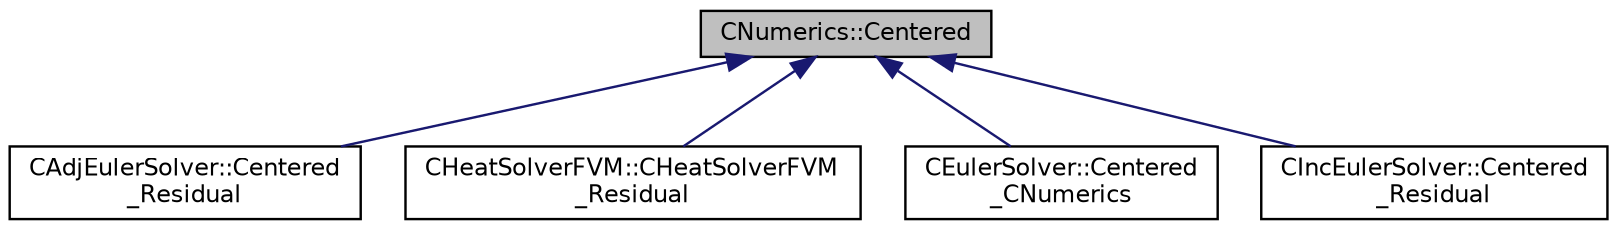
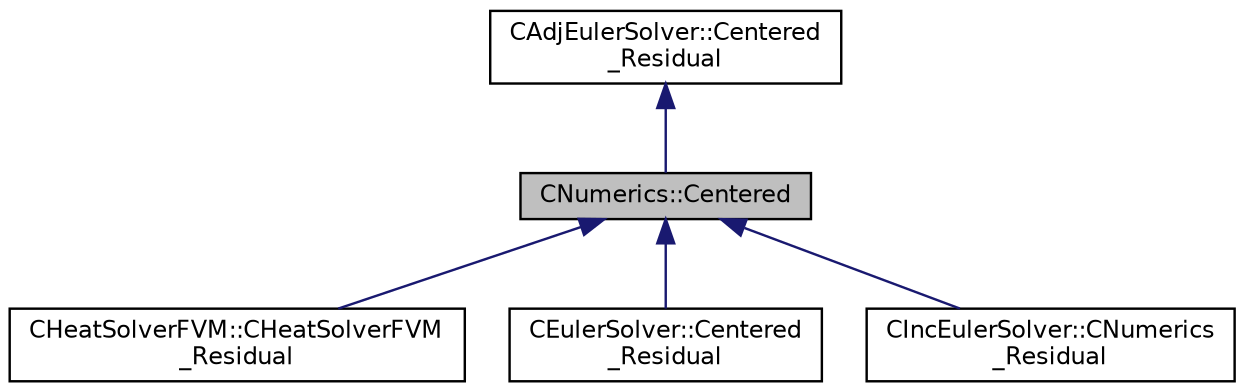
  digraph {
    rankdir=TB
    node [color=black fillcolor=white fontname=Helvetica fontsize=10 shape=record style=filled]
    edge [color=midnightblue dir=back fontname=Helvetica fontsize=10 labelfontname=Helvetica labelfontsize=10 style=solid]
    n1 [fillcolor=grey75 fontcolor=black height=0.2 label="CNumerics::Centered" width=0.4]
    n2 [height=0.2 label="CAdjEulerSolver::Centered\l_Residual" width=0.4]
    n3 [height=0.2 label="CHeatSolverFVM::CHeatSolverFVM\l_Residual" width=0.4]
-   n4 [height=0.2 label="CEulerSolver::Centered\l_CNumerics" width=0.4]
-   n5 [height=0.2 label="CIncEulerSolver::Centered\l_Residual" width=0.4]
-   n1 -> n2
+   n4 [height=0.2 label="CEulerSolver::Centered\l_Residual" width=0.4]
+   n5 [height=0.2 label="CIncEulerSolver::CNumerics\l_Residual" width=0.4]
+   n2 -> n1
    n1 -> n3
    n1 -> n4
    n1 -> n5
  }
